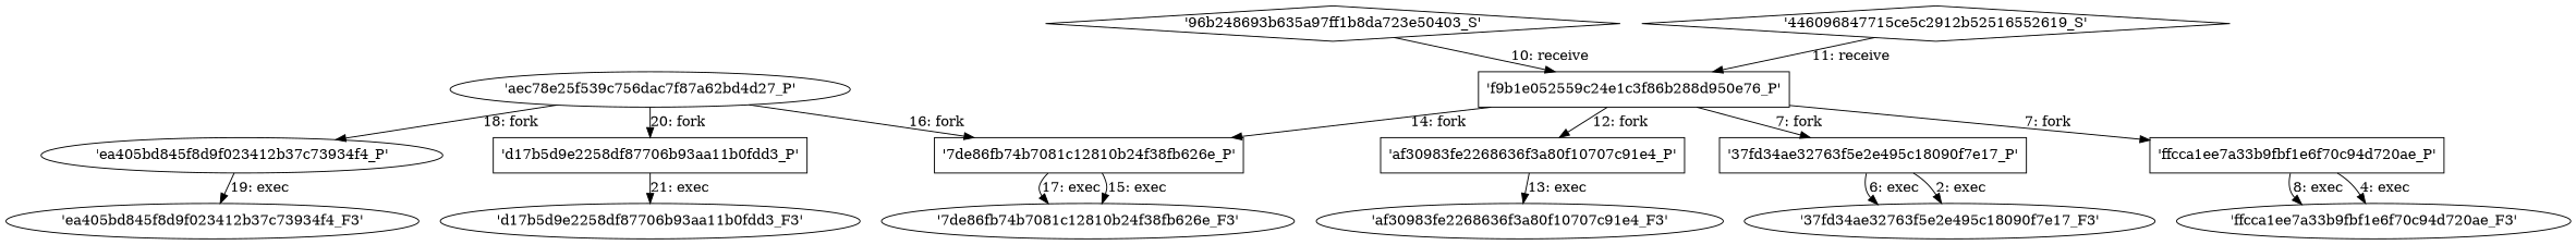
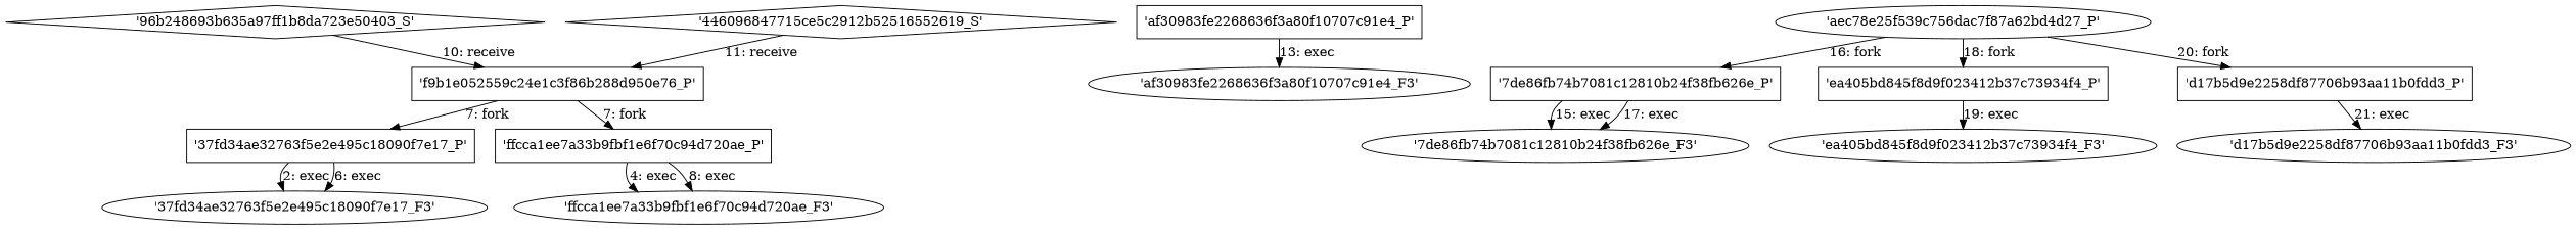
  digraph {
    engine=neato
    fixedsize=false
    fontsize=10
    nodesep=0.3
    rankdir=TB
    ranksep=0
    splines=true
    node [node_type=Process shape=ellipse]
    "'37fd34ae32763f5e2e495c18090f7e17_F3'" [node_type=File]
    "'37fd34ae32763f5e2e495c18090f7e17_P'" [shape=box]
    "'ffcca1ee7a33b9fbf1e6f70c94d720ae_F3'" [node_type=File]
    "'ffcca1ee7a33b9fbf1e6f70c94d720ae_P'" [shape=box]
    "'f9b1e052559c24e1c3f86b288d950e76_P'" [shape=box]
    "'af30983fe2268636f3a80f10707c91e4_P'" [shape=box]
    "'7de86fb74b7081c12810b24f38fb626e_P'" [shape=box]
    "'af30983fe2268636f3a80f10707c91e4_F3'" [node_type=File]
    "'7de86fb74b7081c12810b24f38fb626e_F3'" [node_type=File]
    "'96b248693b635a97ff1b8da723e50403_S'" [node_type=Socket shape=diamond]
    "'446096847715ce5c2912b52516552619_S'" [node_type=Socket shape=diamond]
    "'aec78e25f539c756dac7f87a62bd4d27_P'"
-   "'ea405bd845f8d9f023412b37c73934f4_P'"
+   "'ea405bd845f8d9f023412b37c73934f4_P'" [shape=box]
    "'d17b5d9e2258df87706b93aa11b0fdd3_P'" [shape=box]
    "'ea405bd845f8d9f023412b37c73934f4_F3'" [node_type=File]
    "'d17b5d9e2258df87706b93aa11b0fdd3_F3'" [node_type=File]
    "'37fd34ae32763f5e2e495c18090f7e17_P'" -> "'37fd34ae32763f5e2e495c18090f7e17_F3'" [label="2: exec"]
    "'37fd34ae32763f5e2e495c18090f7e17_P'" -> "'37fd34ae32763f5e2e495c18090f7e17_F3'" [label="6: exec"]
    "'ffcca1ee7a33b9fbf1e6f70c94d720ae_P'" -> "'ffcca1ee7a33b9fbf1e6f70c94d720ae_F3'" [label="4: exec"]
    "'ffcca1ee7a33b9fbf1e6f70c94d720ae_P'" -> "'ffcca1ee7a33b9fbf1e6f70c94d720ae_F3'" [label="8: exec"]
    "'f9b1e052559c24e1c3f86b288d950e76_P'" -> "'37fd34ae32763f5e2e495c18090f7e17_P'" [label="7: fork"]
    "'f9b1e052559c24e1c3f86b288d950e76_P'" -> "'ffcca1ee7a33b9fbf1e6f70c94d720ae_P'" [label="7: fork"]
-   "'f9b1e052559c24e1c3f86b288d950e76_P'" -> "'af30983fe2268636f3a80f10707c91e4_P'" [label="12: fork"]
-   "'f9b1e052559c24e1c3f86b288d950e76_P'" -> "'7de86fb74b7081c12810b24f38fb626e_P'" [label="14: fork"]
    "'af30983fe2268636f3a80f10707c91e4_P'" -> "'af30983fe2268636f3a80f10707c91e4_F3'" [label="13: exec"]
    "'7de86fb74b7081c12810b24f38fb626e_P'" -> "'7de86fb74b7081c12810b24f38fb626e_F3'" [label="15: exec"]
    "'7de86fb74b7081c12810b24f38fb626e_P'" -> "'7de86fb74b7081c12810b24f38fb626e_F3'" [label="17: exec"]
    "'96b248693b635a97ff1b8da723e50403_S'" -> "'f9b1e052559c24e1c3f86b288d950e76_P'" [label="10: receive"]
    "'446096847715ce5c2912b52516552619_S'" -> "'f9b1e052559c24e1c3f86b288d950e76_P'" [label="11: receive"]
    "'aec78e25f539c756dac7f87a62bd4d27_P'" -> "'7de86fb74b7081c12810b24f38fb626e_P'" [label="16: fork"]
    "'aec78e25f539c756dac7f87a62bd4d27_P'" -> "'ea405bd845f8d9f023412b37c73934f4_P'" [label="18: fork"]
    "'aec78e25f539c756dac7f87a62bd4d27_P'" -> "'d17b5d9e2258df87706b93aa11b0fdd3_P'" [label="20: fork"]
    "'ea405bd845f8d9f023412b37c73934f4_P'" -> "'ea405bd845f8d9f023412b37c73934f4_F3'" [label="19: exec"]
    "'d17b5d9e2258df87706b93aa11b0fdd3_P'" -> "'d17b5d9e2258df87706b93aa11b0fdd3_F3'" [label="21: exec"]
  }
